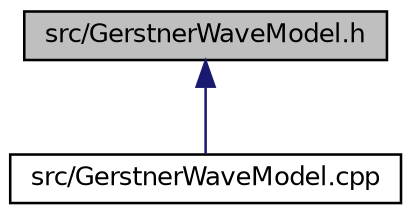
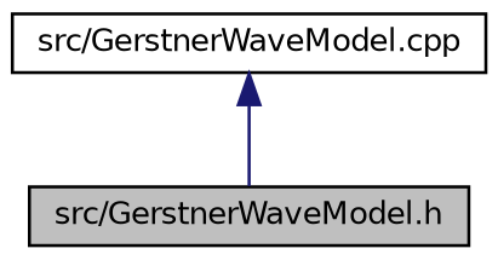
  digraph {
    node [color=black fontname=Helvetica fontsize=10 shape=record style=filled]
    n1 [fillcolor=grey75 fontcolor=black height=0.2 label="src/GerstnerWaveModel.h" width=0.4]
    n2 [fillcolor=white height=0.2 label="src/GerstnerWaveModel.cpp" width=0.4]
-   n1 -> n2 [color=midnightblue dir=back fontname=Helvetica fontsize=10 labelfontname=Helvetica labelfontsize=10 style=solid]
+   n2 -> n1 [color=midnightblue dir=back fontname=Helvetica fontsize=10 labelfontname=Helvetica labelfontsize=10 style=solid]
  }
